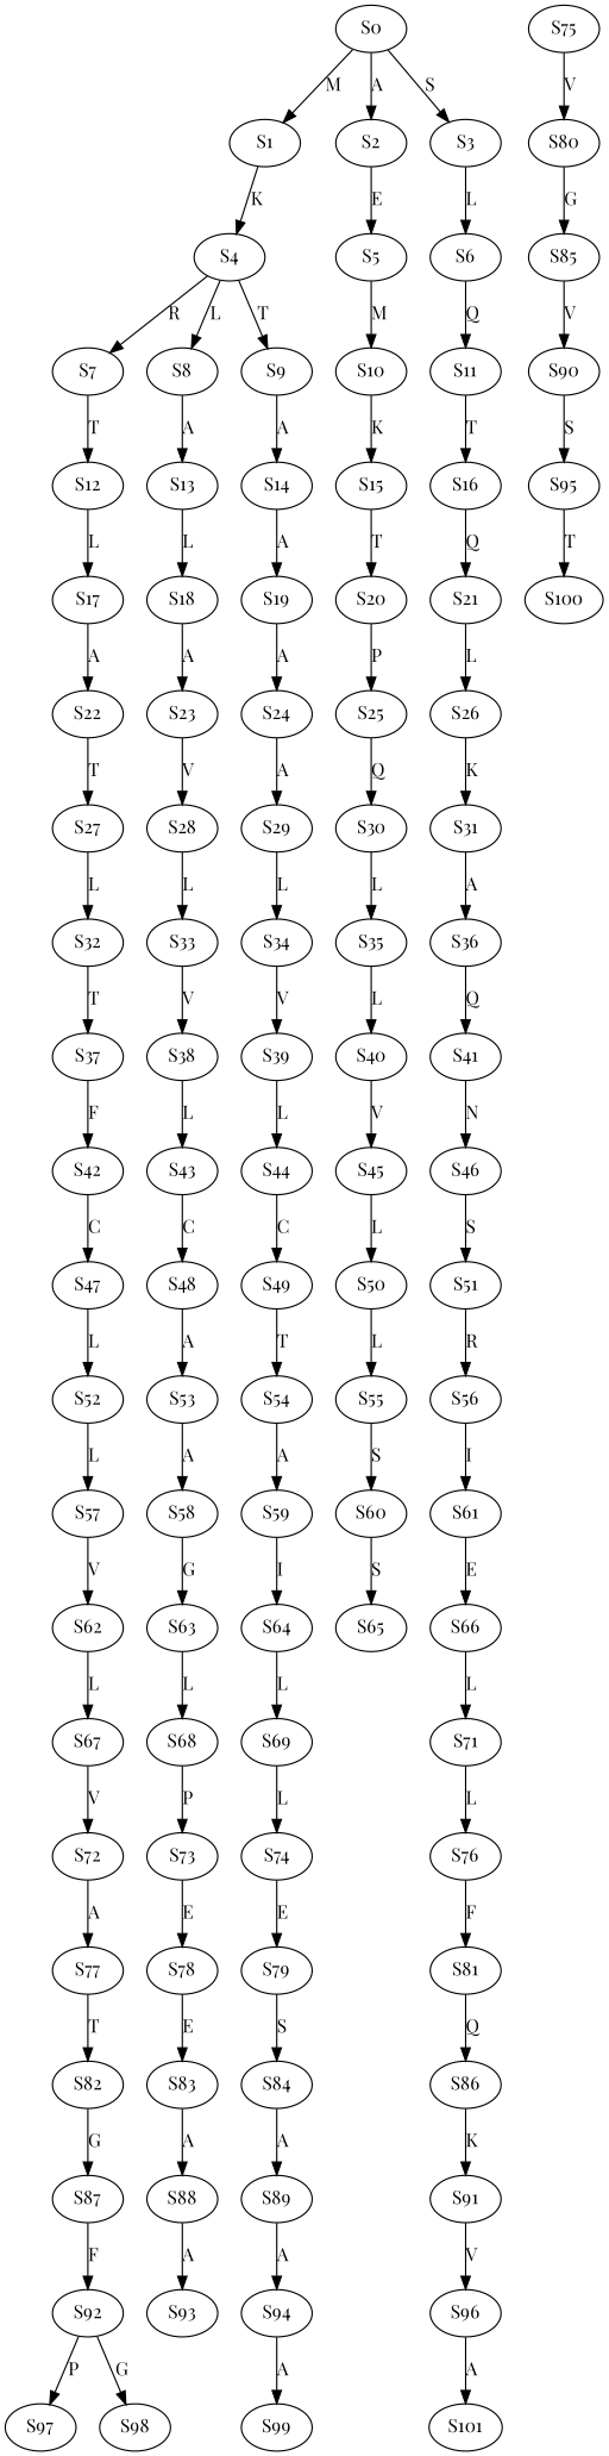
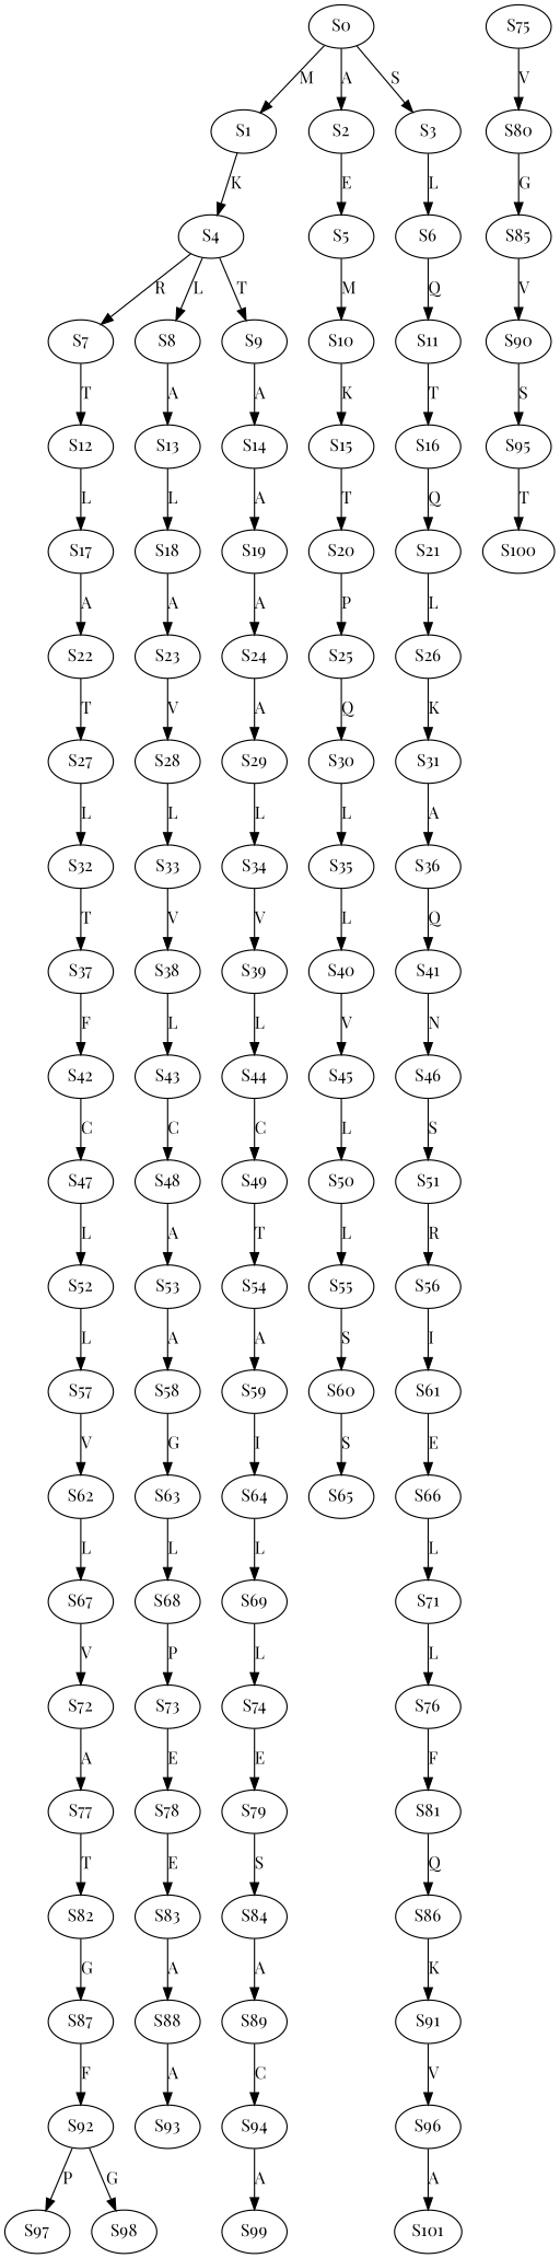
  strict digraph {
    fontname="Playfair Display"
    node [fontname="Playfair Display"]
    edge [fontname="Playfair Display"]
    S0
    S1
    S2
    S3
    S4
    S5
    S6
    S7
    S8
    S9
    S10
    S11
    S12
    S13
    S14
    S15
    S16
    S17
    S18
    S19
    S20
    S21
    S22
    S23
    S24
    S25
    S26
    S27
    S28
    S29
    S30
    S31
    S32
    S33
    S34
    S35
    S36
    S37
    S38
    S39
    S40
    S41
    S42
    S43
    S44
    S45
    S46
    S47
    S48
    S49
    S50
    S51
    S52
    S53
    S54
    S55
    S56
    S57
    S58
    S59
    S60
    S61
    S62
    S63
    S64
    S65
    S66
    S67
    S68
    S69
    S71
    S72
    S73
    S74
    S76
    S77
    S78
    S79
    S75
    S80
    S81
    S82
    S83
    S84
    S85
    S86
    S87
    S88
    S89
    S90
    S91
    S92
    S93
    S94
    S95
    S96
    S97
    S98
    S99
    S100
    S101
    S0 -> S1 [label=M]
    S0 -> S2 [label=A]
    S0 -> S3 [label=S]
    S1 -> S4 [label=K]
    S2 -> S5 [label=E]
    S3 -> S6 [label=L]
    S4 -> S7 [label=R]
    S4 -> S8 [label=L]
    S4 -> S9 [label=T]
    S5 -> S10 [label=M]
    S6 -> S11 [label=Q]
    S7 -> S12 [label=T]
    S8 -> S13 [label=A]
    S9 -> S14 [label=A]
    S10 -> S15 [label=K]
    S11 -> S16 [label=T]
    S12 -> S17 [label=L]
    S13 -> S18 [label=L]
    S14 -> S19 [label=A]
    S15 -> S20 [label=T]
    S16 -> S21 [label=Q]
    S17 -> S22 [label=A]
    S18 -> S23 [label=A]
    S19 -> S24 [label=A]
    S20 -> S25 [label=P]
    S21 -> S26 [label=L]
    S22 -> S27 [label=T]
    S23 -> S28 [label=V]
    S24 -> S29 [label=A]
    S25 -> S30 [label=Q]
    S26 -> S31 [label=K]
    S27 -> S32 [label=L]
    S28 -> S33 [label=L]
    S29 -> S34 [label=L]
    S30 -> S35 [label=L]
    S31 -> S36 [label=A]
    S32 -> S37 [label=T]
    S33 -> S38 [label=V]
    S34 -> S39 [label=V]
    S35 -> S40 [label=L]
    S36 -> S41 [label=Q]
    S37 -> S42 [label=F]
    S38 -> S43 [label=L]
    S39 -> S44 [label=L]
    S40 -> S45 [label=V]
    S41 -> S46 [label=N]
    S42 -> S47 [label=C]
    S43 -> S48 [label=C]
    S44 -> S49 [label=C]
    S45 -> S50 [label=L]
    S46 -> S51 [label=S]
    S47 -> S52 [label=L]
    S48 -> S53 [label=A]
    S49 -> S54 [label=T]
    S50 -> S55 [label=L]
    S51 -> S56 [label=R]
    S52 -> S57 [label=L]
    S53 -> S58 [label=A]
    S54 -> S59 [label=A]
    S55 -> S60 [label=S]
    S56 -> S61 [label=I]
    S57 -> S62 [label=V]
    S58 -> S63 [label=G]
    S59 -> S64 [label=I]
    S60 -> S65 [label=S]
    S61 -> S66 [label=E]
    S62 -> S67 [label=L]
    S63 -> S68 [label=L]
    S64 -> S69 [label=L]
    S66 -> S71 [label=L]
    S67 -> S72 [label=V]
    S68 -> S73 [label=P]
    S69 -> S74 [label=L]
    S71 -> S76 [label=L]
    S72 -> S77 [label=A]
    S73 -> S78 [label=E]
    S74 -> S79 [label=E]
    S76 -> S81 [label=F]
    S77 -> S82 [label=T]
    S78 -> S83 [label=E]
    S79 -> S84 [label=S]
    S75 -> S80 [label=V]
    S80 -> S85 [label=G]
    S81 -> S86 [label=Q]
    S82 -> S87 [label=G]
    S83 -> S88 [label=A]
    S84 -> S89 [label=A]
    S85 -> S90 [label=V]
    S86 -> S91 [label=K]
    S87 -> S92 [label=F]
    S88 -> S93 [label=A]
-   S89 -> S94 [label=A]
+   S89 -> S94 [label=C]
    S90 -> S95 [label=S]
    S91 -> S96 [label=V]
    S92 -> S97 [label=P]
    S92 -> S98 [label=G]
    S94 -> S99 [label=A]
    S95 -> S100 [label=T]
    S96 -> S101 [label=A]
  }
